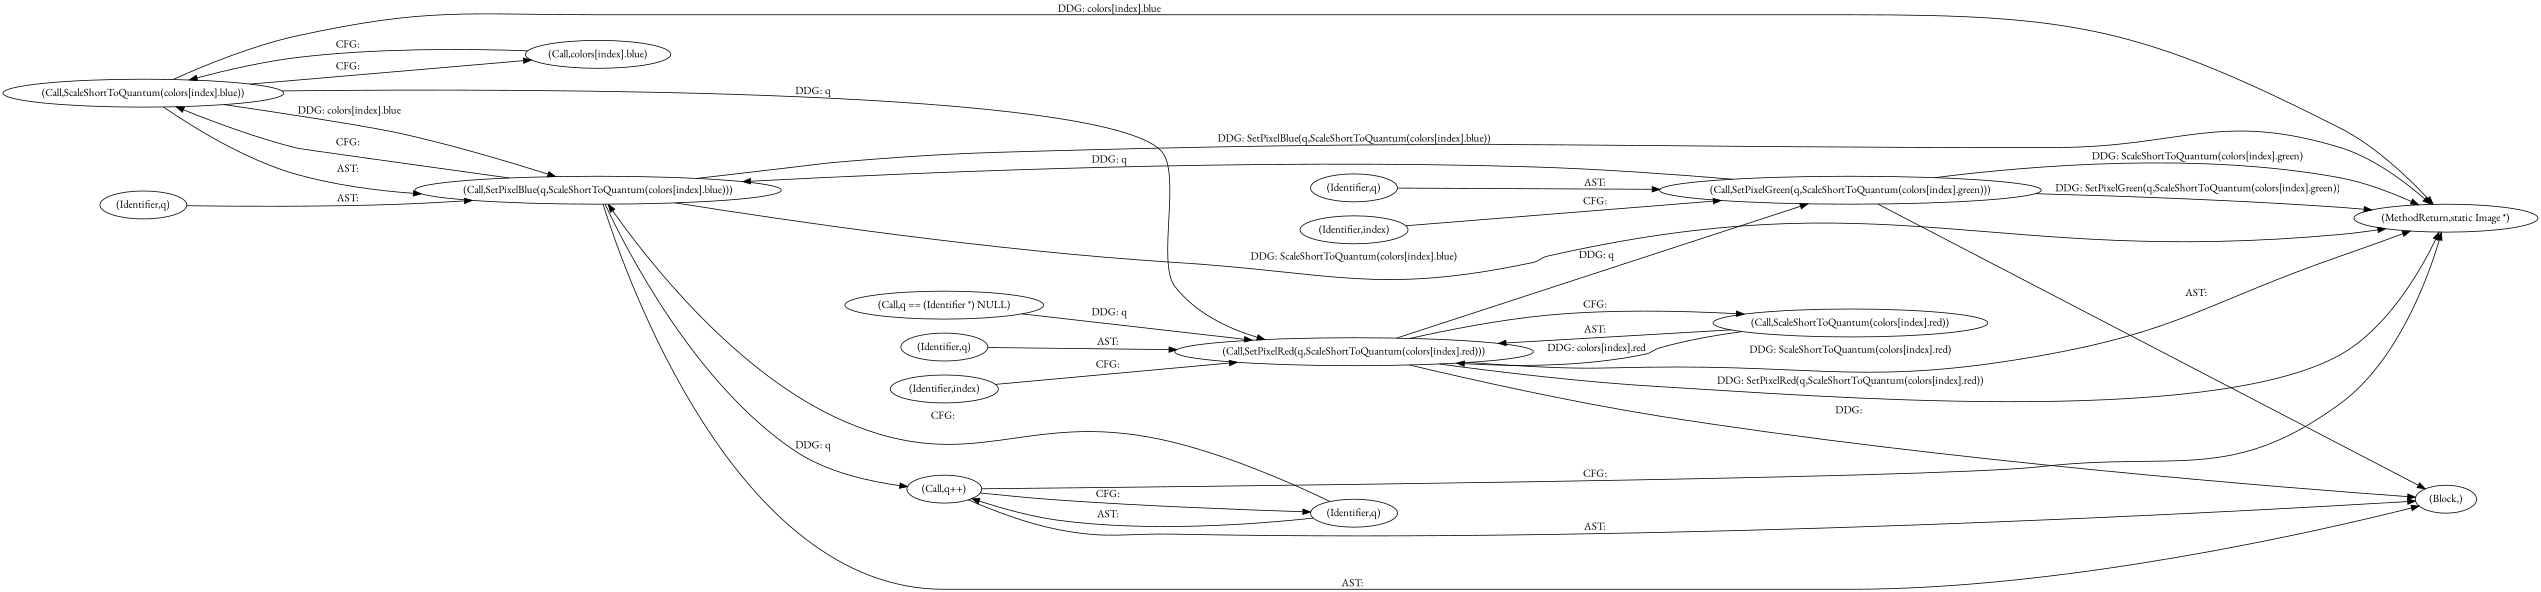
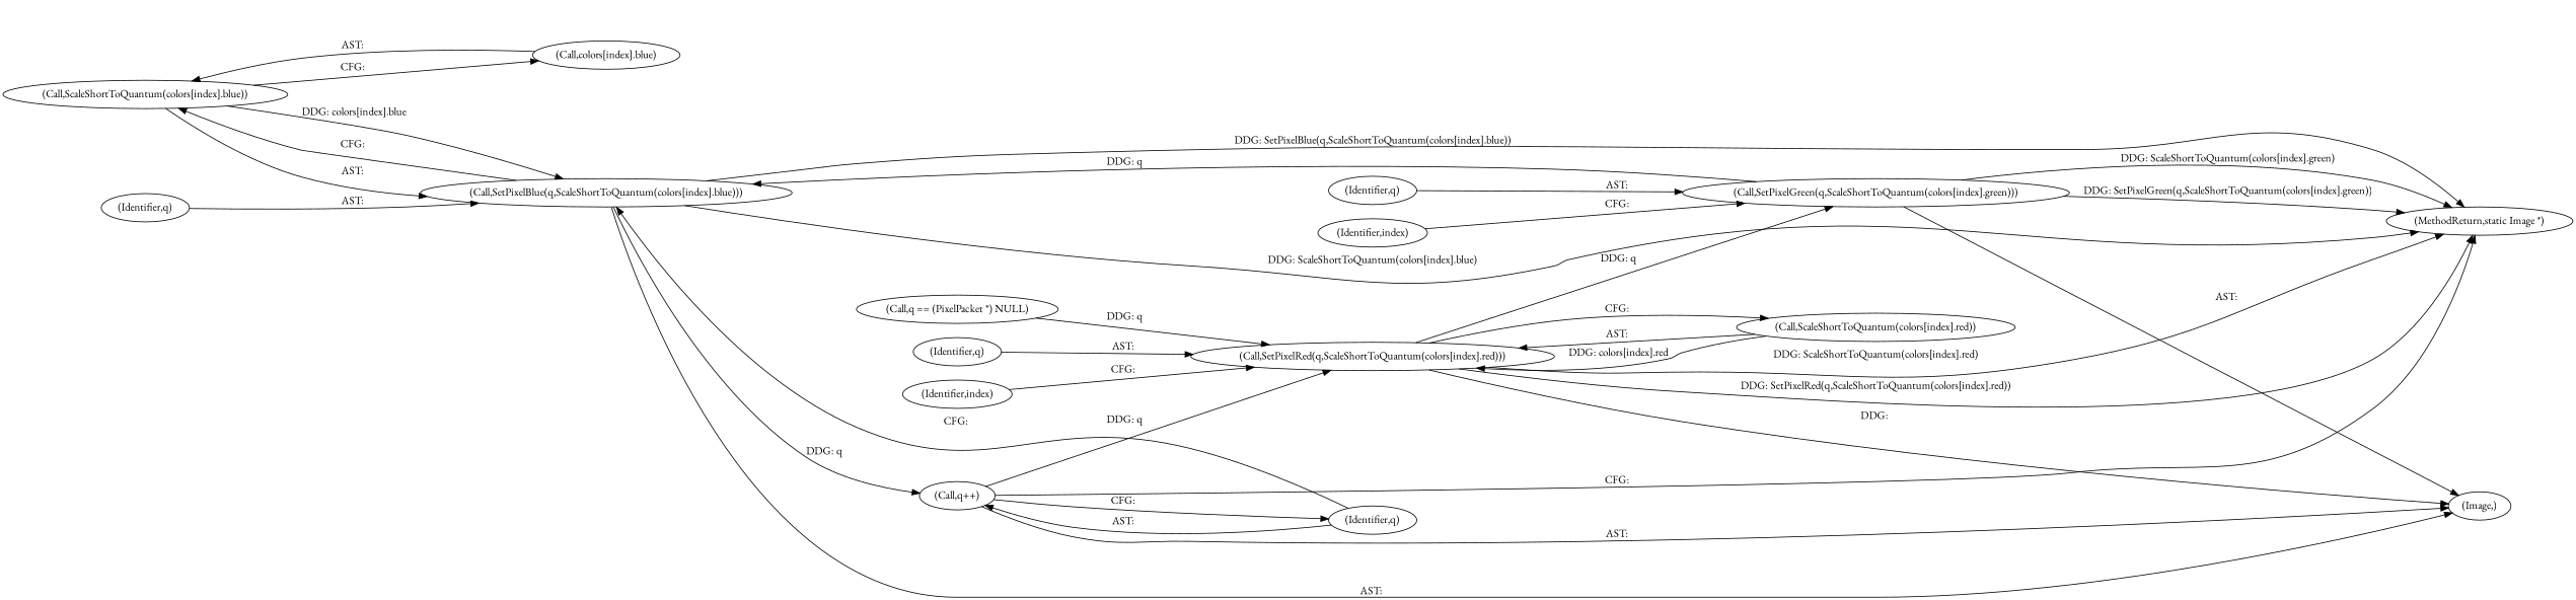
  digraph {
    fontname="EB Garamond"
    rankdir=LR
    node [fontname="EB Garamond"]
    edge [fontname="EB Garamond"]
    n1 [label="(Call,ScaleShortToQuantum(colors[index].blue))"]
    n2 [label="(Call,SetPixelBlue(q,ScaleShortToQuantum(colors[index].blue)))"]
    n3 [label="(Call,colors[index].blue)"]
    n4 [label="(MethodReturn,static Image *)"]
    n5 [label="(Call,q++)"]
-   n6 [label="(Block,)"]
+   n6 [label="(Image,)"]
    n7 [label="(Call,SetPixelRed(q,ScaleShortToQuantum(colors[index].red)))"]
    n8 [label="(Identifier,q)"]
    n9 [label="(Call,SetPixelGreen(q,ScaleShortToQuantum(colors[index].green)))"]
    n10 [label="(Call,ScaleShortToQuantum(colors[index].red))"]
-   n11 [label="(Call,q == (Identifier *) NULL)"]
+   n11 [label="(Call,q == (PixelPacket *) NULL)"]
    n12 [label="(Identifier,q)"]
    n13 [label="(Identifier,q)"]
    n14 [label="(Identifier,q)"]
    n15 [label="(Identifier,index)"]
    n16 [label="(Identifier,index)"]
    n1 -> n2 [label="AST: "]
    n1 -> n2 [label="DDG: colors[index].blue"]
    n1 -> n3 [label="CFG: "]
-   n1 -> n4 [label="DDG: colors[index].blue"]
    n2 -> n1 [label="CFG: "]
    n2 -> n4 [label="DDG: ScaleShortToQuantum(colors[index].blue)"]
    n2 -> n4 [label="DDG: SetPixelBlue(q,ScaleShortToQuantum(colors[index].blue))"]
    n2 -> n5 [label="DDG: q"]
    n2 -> n6 [label="AST: "]
-   n3 -> n1 [label="CFG: "]
+   n3 -> n1 [label="AST: "]
    n5 -> n4 [label="CFG: "]
    n5 -> n6 [label="AST: "]
-   n1 -> n7 [label="DDG: q"]
+   n5 -> n7 [label="DDG: q"]
    n5 -> n8 [label="CFG: "]
    n7 -> n4 [label="DDG: ScaleShortToQuantum(colors[index].red)"]
    n7 -> n4 [label="DDG: SetPixelRed(q,ScaleShortToQuantum(colors[index].red))"]
    n7 -> n6 [label="DDG: "]
    n7 -> n9 [label="DDG: q"]
    n7 -> n10 [label="CFG: "]
    n8 -> n2 [label="CFG: "]
    n8 -> n5 [label="AST: "]
    n9 -> n2 [label="DDG: q"]
    n9 -> n4 [label="DDG: ScaleShortToQuantum(colors[index].green)"]
    n9 -> n4 [label="DDG: SetPixelGreen(q,ScaleShortToQuantum(colors[index].green))"]
    n9 -> n6 [label="AST: "]
    n10 -> n7 [label="AST: "]
    n10 -> n7 [label="DDG: colors[index].red"]
    n11 -> n7 [label="DDG: q"]
    n12 -> n2 [label="AST: "]
    n13 -> n7 [label="AST: "]
    n14 -> n9 [label="AST: "]
    n15 -> n9 [label="CFG: "]
    n16 -> n7 [label="CFG: "]
  }
